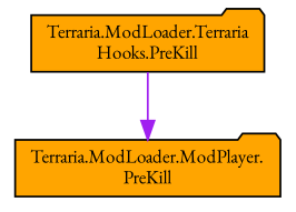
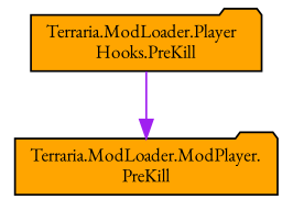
  digraph {
    rankdir=TB
    fontname="EB Garamond"
    node [color=black fillcolor=orange fontname="EB Garamond" fontsize=10 shape=folder style=filled]
-   n1 [fontcolor=black height=0.2 label="Terraria.ModLoader.Terraria\lHooks.PreKill" width=0.4]
+   n1 [fontcolor=black height=0.2 label="Terraria.ModLoader.Player\lHooks.PreKill" width=0.4]
    n2 [height=0.2 label="Terraria.ModLoader.ModPlayer.\lPreKill" width=0.4]
    n1 -> n2 [color=purple fontname="EB Garamond" fontsize=10 labelfontname=Helvetica labelfontsize=10 style=solid]
  }
